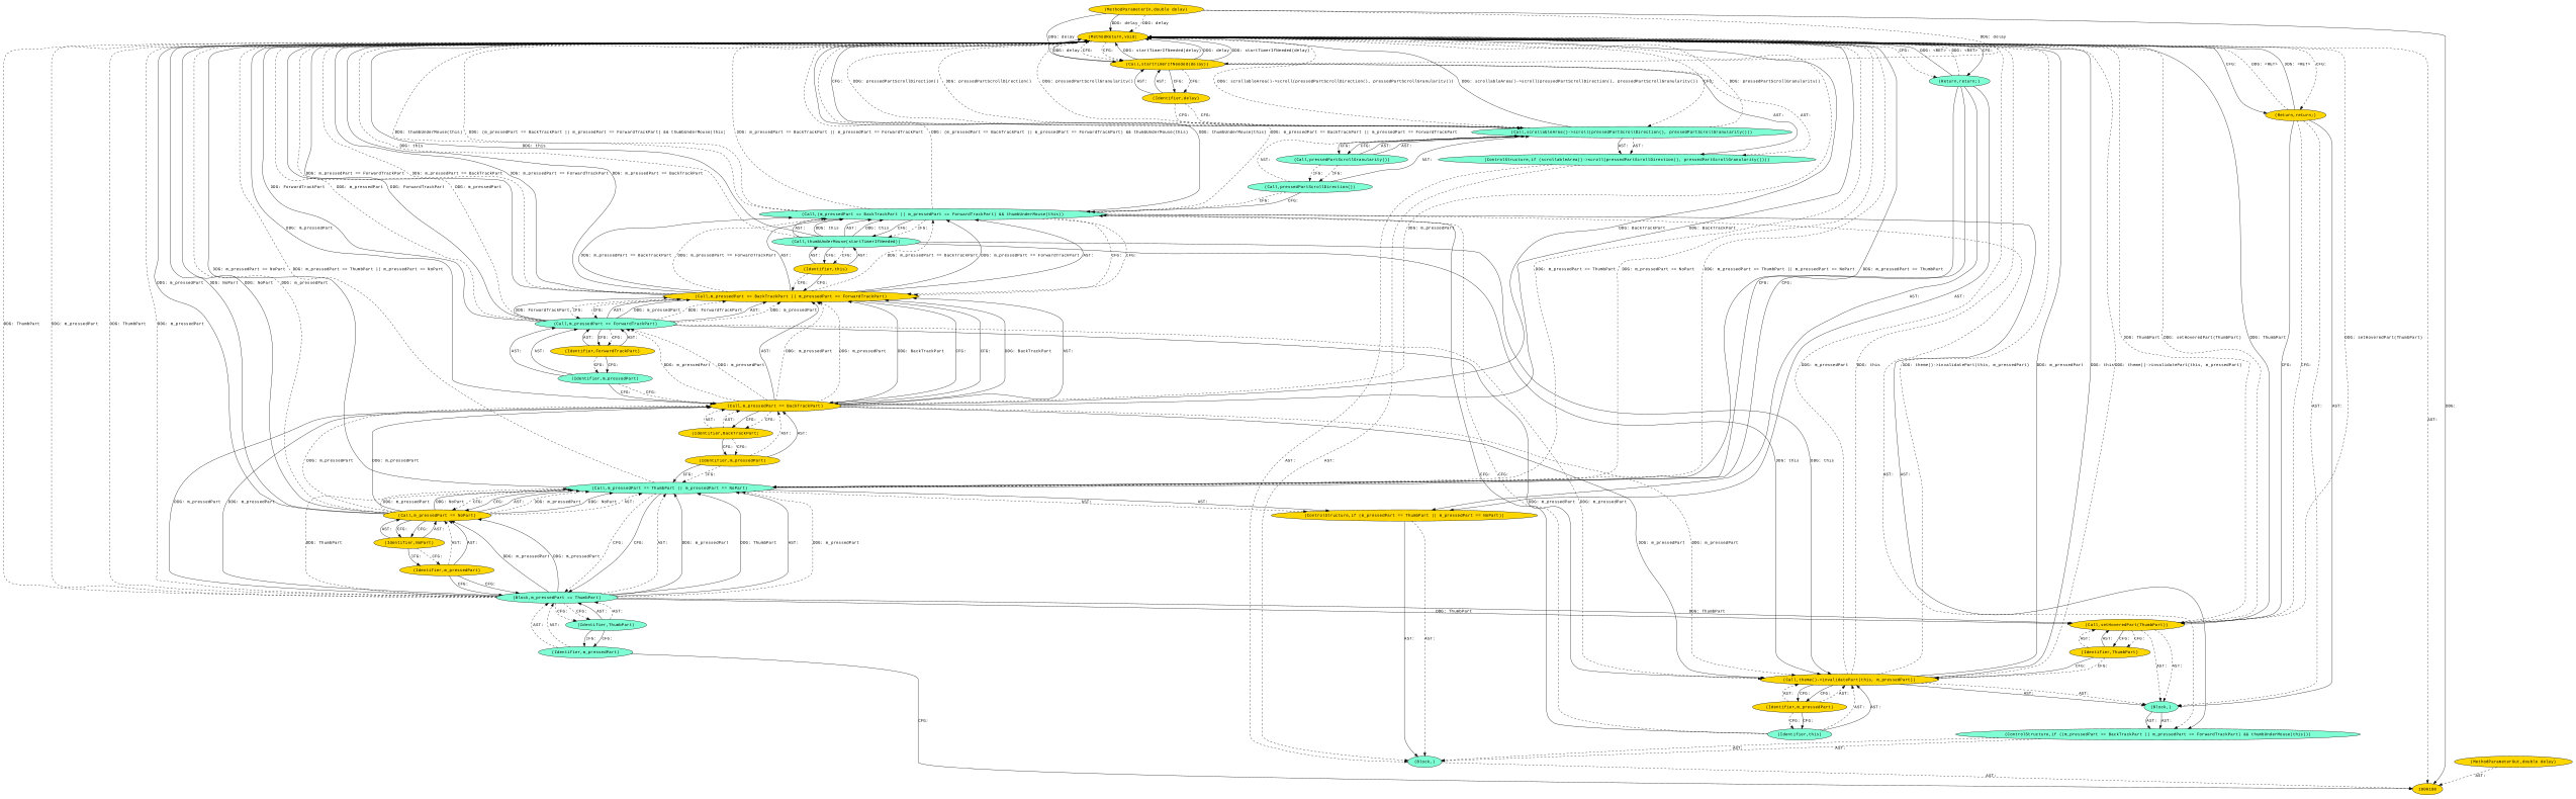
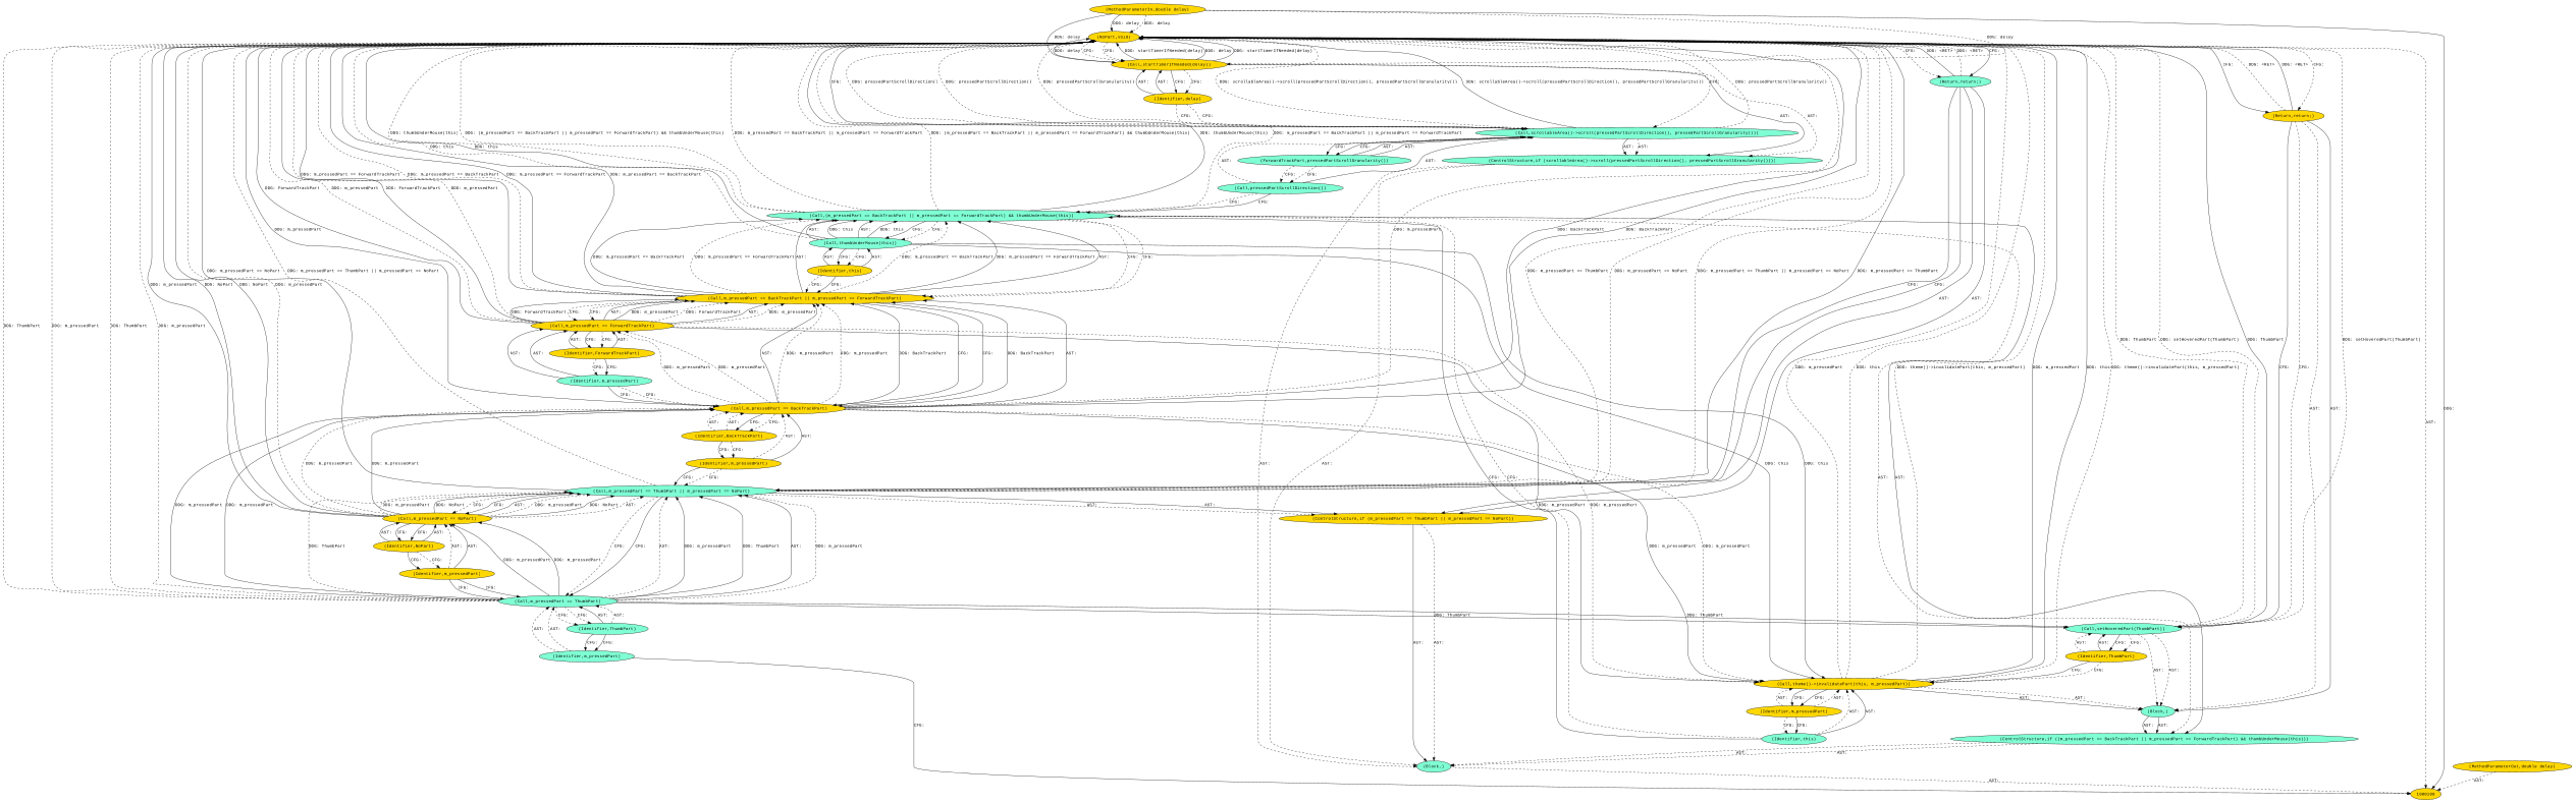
  digraph {
    fontname="Liberation Mono"
    node [fillcolor=gold fontname="Liberation Mono" style=filled]
    edge [fontname="Liberation Mono" style=solid]
-   n1 [label="(MethodReturn,void)"]
+   n1 [label="(NoPart,void)"]
    n2 [fillcolor=aquamarine label="(Call,scrollableArea()->scroll(pressedPartScrollDirection(), pressedPartScrollGranularity()))"]
    n3 [label="(Call,startTimerIfNeeded(delay))"]
    n4 [fillcolor=aquamarine label="(Return,return;)"]
    n5 [label="(Return,return;)"]
    1000100
    n7 [fillcolor=aquamarine label="(ControlStructure,if (scrollableArea()->scroll(pressedPartScrollDirection(), pressedPartScrollGranularity())))"]
-   n8 [fillcolor=aquamarine label="(Call,pressedPartScrollGranularity())"]
+   n8 [fillcolor=aquamarine label="(ForwardTrackPart,pressedPartScrollGranularity())"]
    n9 [label="(Identifier,delay)"]
    n10 [fillcolor=aquamarine label="(Call,m_pressedPart == ThumbPart || m_pressedPart == NoPart)"]
    n11 [label="(ControlStructure,if (m_pressedPart == ThumbPart || m_pressedPart == NoPart))"]
-   n12 [label="(Call,setHoveredPart(ThumbPart))"]
+   n12 [fillcolor=aquamarine label="(Call,setHoveredPart(ThumbPart))"]
    n13 [fillcolor=aquamarine label="(Block,)"]
    n14 [label="(MethodParameterIn,double delay)"]
    n15 [label="(MethodParameterOut,double delay)"]
    n16 [fillcolor=aquamarine label="(Call,pressedPartScrollDirection())"]
    n17 [fillcolor=aquamarine label="(Call,(m_pressedPart == BackTrackPart || m_pressedPart == ForwardTrackPart) && thumbUnderMouse(this))"]
    n18 [fillcolor=aquamarine label="(ControlStructure,if ((m_pressedPart == BackTrackPart || m_pressedPart == ForwardTrackPart) && thumbUnderMouse(this)))"]
    n19 [label="(Call,m_pressedPart == BackTrackPart || m_pressedPart == ForwardTrackPart)"]
-   n20 [fillcolor=aquamarine label="(Call,thumbUnderMouse(startTimerIfNeeded))"]
+   n20 [fillcolor=aquamarine label="(Call,thumbUnderMouse(this))"]
    n21 [fillcolor=aquamarine label="(Block,)"]
    n22 [fillcolor=aquamarine label="(Identifier,ThumbPart)"]
-   n23 [fillcolor=aquamarine label="(Block,m_pressedPart == ThumbPart)"]
+   n23 [fillcolor=aquamarine label="(Call,m_pressedPart == ThumbPart)"]
    n24 [fillcolor=aquamarine label="(Identifier,m_pressedPart)"]
    n25 [label="(Call,m_pressedPart == NoPart)"]
    n26 [label="(Call,m_pressedPart == BackTrackPart)"]
    n27 [label="(Identifier,NoPart)"]
    n28 [label="(Identifier,m_pressedPart)"]
    n29 [label="(Identifier,BackTrackPart)"]
-   n30 [fillcolor=aquamarine label="(Call,m_pressedPart == ForwardTrackPart)"]
+   n30 [label="(Call,m_pressedPart == ForwardTrackPart)"]
    n31 [label="(Call,theme()->invalidatePart(this, m_pressedPart))"]
    n32 [label="(Identifier,ThumbPart)"]
    n33 [label="(Identifier,m_pressedPart)"]
    n34 [label="(Identifier,ForwardTrackPart)"]
    n35 [fillcolor=aquamarine label="(Identifier,m_pressedPart)"]
    n36 [label="(Identifier,m_pressedPart)"]
    n37 [label="(Identifier,this)"]
    n38 [fillcolor=aquamarine label="(Identifier,this)"]
    n1 -> n2 [label="CFG: " style=dashed]
    n1 -> n2 [label="CFG: "]
    n1 -> n3 [label="CFG: " style=dashed]
    n1 -> n3 [label="CFG: " style=dashed]
    n1 -> n4 [label="CFG: " style=dashed]
    n1 -> n4 [label="CFG: "]
    n1 -> n5 [label="CFG: " style=dashed]
    n1 -> n5 [label="CFG: "]
    n1 -> 1000100 [label="AST: " style=dashed]
    n2 -> n1 [label="DDG: pressedPartScrollDirection()" style=dashed]
    n2 -> n1 [label="DDG: pressedPartScrollGranularity()" style=dashed]
    n2 -> n1 [label="DDG: scrollableArea()->scroll(pressedPartScrollDirection(), pressedPartScrollGranularity())"]
    n2 -> n1 [label="DDG: pressedPartScrollDirection()" style=dashed]
    n2 -> n1 [label="DDG: pressedPartScrollGranularity()" style=dashed]
    n2 -> n1 [label="DDG: scrollableArea()->scroll(pressedPartScrollDirection(), pressedPartScrollGranularity())" style=dashed]
    n2 -> n7 [label="AST: " style=dashed]
    n2 -> n7 [label="AST: "]
    n2 -> n8 [label="CFG: "]
    n2 -> n8 [label="CFG: "]
    n3 -> n1 [label="DDG: startTimerIfNeeded(delay)"]
    n3 -> n1 [label="DDG: delay"]
    n3 -> n1 [label="DDG: startTimerIfNeeded(delay)"]
    n3 -> n1 [label="DDG: delay"]
    n3 -> n7 [label="AST: " style=dashed]
    n3 -> n7 [label="AST: "]
    n3 -> n9 [label="CFG: "]
    n3 -> n9 [label="CFG: " style=dashed]
    n4 -> n1 [label="DDG: <RET>"]
    n4 -> n1 [label="DDG: <RET>" style=dashed]
    n4 -> n10 [label="CFG: "]
    n4 -> n10 [label="CFG: "]
    n4 -> n11 [label="AST: "]
    n4 -> n11 [label="AST: "]
    n5 -> n1 [label="DDG: <RET>" style=dashed]
    n5 -> n1 [label="DDG: <RET>"]
    n5 -> n12 [label="CFG: "]
    n5 -> n12 [label="CFG: " style=dashed]
    n5 -> n13 [label="AST: " style=dashed]
    n5 -> n13 [label="AST: "]
    n7 -> n21 [label="AST: " style=dashed]
    n7 -> n21 [label="AST: " style=dashed]
    n8 -> n2 [label="AST: "]
    n8 -> n2 [label="AST: "]
    n8 -> n16 [label="CFG: " style=dashed]
    n8 -> n16 [label="CFG: " style=dashed]
    n9 -> n2 [label="CFG: " style=dashed]
    n9 -> n2 [label="CFG: " style=dashed]
    n9 -> n3 [label="AST: "]
    n9 -> n3 [label="AST: "]
    n10 -> n1 [label="DDG: m_pressedPart == NoPart" style=dashed]
    n10 -> n1 [label="DDG: m_pressedPart == ThumbPart || m_pressedPart == NoPart" style=dashed]
    n10 -> n1 [label="DDG: m_pressedPart == ThumbPart"]
    n10 -> n1 [label="DDG: m_pressedPart == NoPart"]
    n10 -> n1 [label="DDG: m_pressedPart == ThumbPart || m_pressedPart == NoPart" style=dashed]
    n10 -> n1 [label="DDG: m_pressedPart == ThumbPart" style=dashed]
    n10 -> n11 [label="AST: " style=dashed]
    n10 -> n11 [label="AST: "]
    n10 -> n23 [label="CFG: " style=dashed]
    n10 -> n23 [label="CFG: "]
    n10 -> n25 [label="CFG: " style=dashed]
    n10 -> n25 [label="CFG: "]
    n11 -> n21 [label="AST: "]
    n11 -> n21 [label="AST: " style=dashed]
    n12 -> n1 [label="DDG: setHoveredPart(ThumbPart)" style=dashed]
    n12 -> n1 [label="DDG: ThumbPart"]
    n12 -> n1 [label="DDG: setHoveredPart(ThumbPart)" style=dashed]
    n12 -> n1 [label="DDG: ThumbPart" style=dashed]
    n12 -> n13 [label="AST: " style=dashed]
    n12 -> n13 [label="AST: " style=dashed]
    n12 -> n32 [label="CFG: "]
    n12 -> n32 [label="CFG: " style=dashed]
    n13 -> n18 [label="AST: "]
    n13 -> n18 [label="AST: "]
    n14 -> n1 [label="DDG: delay" style=dashed]
    n14 -> n1 [label="DDG: delay"]
    n14 -> n3 [label="DDG: delay"]
    n14 -> n3 [label="DDG: delay" style=dashed]
    n14 -> 1000100 [label="DDG: "]
    n15 -> 1000100 [label="AST: " style=dashed]
    n16 -> n2 [label="AST: "]
    n16 -> n2 [label="AST: " style=dashed]
    n16 -> n17 [label="CFG: "]
    n16 -> n17 [label="CFG: " style=dashed]
    n17 -> n1 [label="DDG: m_pressedPart == BackTrackPart || m_pressedPart == ForwardTrackPart" style=dashed]
    n17 -> n1 [label="DDG: thumbUnderMouse(this)"]
    n17 -> n1 [label="DDG: (m_pressedPart == BackTrackPart || m_pressedPart == ForwardTrackPart) && thumbUnderMouse(this)" style=dashed]
    n17 -> n1 [label="DDG: m_pressedPart == BackTrackPart || m_pressedPart == ForwardTrackPart" style=dashed]
    n17 -> n1 [label="DDG: thumbUnderMouse(this)" style=dashed]
    n17 -> n1 [label="DDG: (m_pressedPart == BackTrackPart || m_pressedPart == ForwardTrackPart) && thumbUnderMouse(this)" style=dashed]
    n17 -> n18 [label="AST: "]
    n17 -> n18 [label="AST: " style=dashed]
    n17 -> n19 [label="CFG: " style=dashed]
    n17 -> n19 [label="CFG: " style=dashed]
    n17 -> n20 [label="CFG: "]
    n17 -> n20 [label="CFG: " style=dashed]
    n18 -> n21 [label="AST: " style=dashed]
    n18 -> n21 [label="AST: " style=dashed]
    n19 -> n1 [label="DDG: m_pressedPart == ForwardTrackPart"]
    n19 -> n1 [label="DDG: m_pressedPart == BackTrackPart" style=dashed]
    n19 -> n1 [label="DDG: m_pressedPart == ForwardTrackPart"]
    n19 -> n1 [label="DDG: m_pressedPart == BackTrackPart"]
    n19 -> n17 [label="AST: "]
    n19 -> n17 [label="DDG: m_pressedPart == BackTrackPart" style=dashed]
    n19 -> n17 [label="DDG: m_pressedPart == ForwardTrackPart"]
    n19 -> n17 [label="AST: "]
    n19 -> n17 [label="DDG: m_pressedPart == BackTrackPart"]
    n19 -> n17 [label="DDG: m_pressedPart == ForwardTrackPart" style=dashed]
    n19 -> n26 [label="CFG: "]
    n19 -> n26 [label="CFG: "]
    n19 -> n30 [label="CFG: " style=dashed]
    n19 -> n30 [label="CFG: " style=dashed]
    n20 -> n1 [label="DDG: this"]
    n20 -> n1 [label="DDG: this" style=dashed]
    n20 -> n17 [label="AST: "]
    n20 -> n17 [label="DDG: this"]
    n20 -> n17 [label="AST: "]
    n20 -> n17 [label="DDG: this"]
    n20 -> n31 [label="DDG: this"]
    n20 -> n31 [label="DDG: this"]
    n20 -> n37 [label="CFG: "]
    n20 -> n37 [label="CFG: " style=dashed]
    n21 -> 1000100 [label="AST: " style=dashed]
    n22 -> n23 [label="AST: "]
    n22 -> n23 [label="AST: " style=dashed]
    n22 -> n24 [label="CFG: "]
    n22 -> n24 [label="CFG: "]
    n23 -> n1 [label="DDG: ThumbPart" style=dashed]
    n23 -> n1 [label="DDG: m_pressedPart" style=dashed]
    n23 -> n1 [label="DDG: ThumbPart" style=dashed]
    n23 -> n1 [label="DDG: m_pressedPart" style=dashed]
    n23 -> n10 [label="AST: " style=dashed]
    n23 -> n10 [label="DDG: m_pressedPart"]
    n23 -> n10 [label="DDG: ThumbPart"]
    n23 -> n10 [label="AST: "]
    n23 -> n10 [label="DDG: m_pressedPart" style=dashed]
    n23 -> n10 [label="DDG: ThumbPart" style=dashed]
    n23 -> n12 [label="DDG: ThumbPart"]
    n23 -> n12 [label="DDG: ThumbPart"]
    n23 -> n22 [label="CFG: " style=dashed]
    n23 -> n22 [label="CFG: " style=dashed]
    n23 -> n25 [label="DDG: m_pressedPart"]
    n23 -> n25 [label="DDG: m_pressedPart"]
    n23 -> n26 [label="DDG: m_pressedPart"]
    n23 -> n26 [label="DDG: m_pressedPart"]
    n24 -> 1000100 [label="CFG: "]
    n24 -> n23 [label="AST: " style=dashed]
    n24 -> n23 [label="AST: " style=dashed]
    n25 -> n1 [label="DDG: NoPart"]
    n25 -> n1 [label="DDG: m_pressedPart" style=dashed]
    n25 -> n1 [label="DDG: NoPart"]
    n25 -> n1 [label="DDG: m_pressedPart"]
    n25 -> n10 [label="AST: "]
    n25 -> n10 [label="DDG: m_pressedPart" style=dashed]
    n25 -> n10 [label="DDG: NoPart"]
    n25 -> n10 [label="AST: " style=dashed]
    n25 -> n10 [label="DDG: m_pressedPart" style=dashed]
    n25 -> n10 [label="DDG: NoPart"]
    n25 -> n26 [label="DDG: m_pressedPart" style=dashed]
    n25 -> n26 [label="DDG: m_pressedPart"]
    n25 -> n27 [label="CFG: "]
    n25 -> n27 [label="CFG: "]
    n26 -> n1 [label="DDG: BackTrackPart"]
    n26 -> n1 [label="DDG: m_pressedPart" style=dashed]
    n26 -> n1 [label="DDG: BackTrackPart"]
    n26 -> n1 [label="DDG: m_pressedPart"]
    n26 -> n19 [label="AST: "]
    n26 -> n19 [label="DDG: m_pressedPart" style=dashed]
    n26 -> n19 [label="DDG: BackTrackPart"]
    n26 -> n19 [label="AST: "]
    n26 -> n19 [label="DDG: m_pressedPart" style=dashed]
    n26 -> n19 [label="DDG: BackTrackPart"]
    n26 -> n29 [label="CFG: "]
    n26 -> n29 [label="CFG: " style=dashed]
    n26 -> n30 [label="DDG: m_pressedPart" style=dashed]
    n26 -> n30 [label="DDG: m_pressedPart" style=dashed]
    n26 -> n31 [label="DDG: m_pressedPart"]
    n26 -> n31 [label="DDG: m_pressedPart" style=dashed]
    n27 -> n25 [label="AST: "]
    n27 -> n25 [label="AST: "]
    n27 -> n28 [label="CFG: " style=dashed]
    n27 -> n28 [label="CFG: "]
    n28 -> n23 [label="CFG: "]
    n28 -> n23 [label="CFG: "]
    n28 -> n25 [label="AST: " style=dashed]
    n28 -> n25 [label="AST: "]
    n29 -> n26 [label="AST: " style=dashed]
    n29 -> n26 [label="AST: " style=dashed]
    n29 -> n33 [label="CFG: "]
    n29 -> n33 [label="CFG: " style=dashed]
    n30 -> n1 [label="DDG: m_pressedPart" style=dashed]
    n30 -> n1 [label="DDG: ForwardTrackPart"]
    n30 -> n1 [label="DDG: m_pressedPart" style=dashed]
    n30 -> n1 [label="DDG: ForwardTrackPart"]
    n30 -> n19 [label="AST: "]
    n30 -> n19 [label="DDG: m_pressedPart"]
    n30 -> n19 [label="DDG: ForwardTrackPart" style=dashed]
    n30 -> n19 [label="AST: "]
    n30 -> n19 [label="DDG: m_pressedPart" style=dashed]
    n30 -> n19 [label="DDG: ForwardTrackPart"]
    n30 -> n31 [label="DDG: m_pressedPart"]
    n30 -> n31 [label="DDG: m_pressedPart" style=dashed]
    n30 -> n34 [label="CFG: "]
    n30 -> n34 [label="CFG: " style=dashed]
    n31 -> n1 [label="DDG: m_pressedPart" style=dashed]
    n31 -> n1 [label="DDG: this" style=dashed]
    n31 -> n1 [label="DDG: theme()->invalidatePart(this, m_pressedPart)" style=dashed]
    n31 -> n1 [label="DDG: m_pressedPart"]
    n31 -> n1 [label="DDG: this"]
    n31 -> n1 [label="DDG: theme()->invalidatePart(this, m_pressedPart)" style=dashed]
    n31 -> n13 [label="AST: "]
    n31 -> n13 [label="AST: " style=dashed]
    n31 -> n36 [label="CFG: "]
    n31 -> n36 [label="CFG: "]
    n32 -> n12 [label="AST: " style=dashed]
    n32 -> n12 [label="AST: "]
    n32 -> n31 [label="CFG: " style=dashed]
    n32 -> n31 [label="CFG: "]
    n33 -> n10 [label="CFG: " style=dashed]
    n33 -> n10 [label="CFG: "]
    n33 -> n26 [label="AST: " style=dashed]
    n33 -> n26 [label="AST: "]
    n34 -> n30 [label="AST: "]
    n34 -> n30 [label="AST: "]
    n34 -> n35 [label="CFG: " style=dashed]
    n34 -> n35 [label="CFG: "]
    n35 -> n26 [label="CFG: "]
    n35 -> n26 [label="CFG: " style=dashed]
    n35 -> n30 [label="AST: "]
    n35 -> n30 [label="AST: "]
    n36 -> n31 [label="AST: " style=dashed]
    n36 -> n31 [label="AST: " style=dashed]
    n36 -> n38 [label="CFG: " style=dashed]
    n36 -> n38 [label="CFG: "]
    n37 -> n19 [label="CFG: "]
    n37 -> n19 [label="CFG: " style=dashed]
    n37 -> n20 [label="AST: "]
    n37 -> n20 [label="AST: "]
    n38 -> n17 [label="CFG: "]
    n38 -> n17 [label="CFG: " style=dashed]
    n38 -> n31 [label="AST: " style=dashed]
    n38 -> n31 [label="AST: "]
  }
